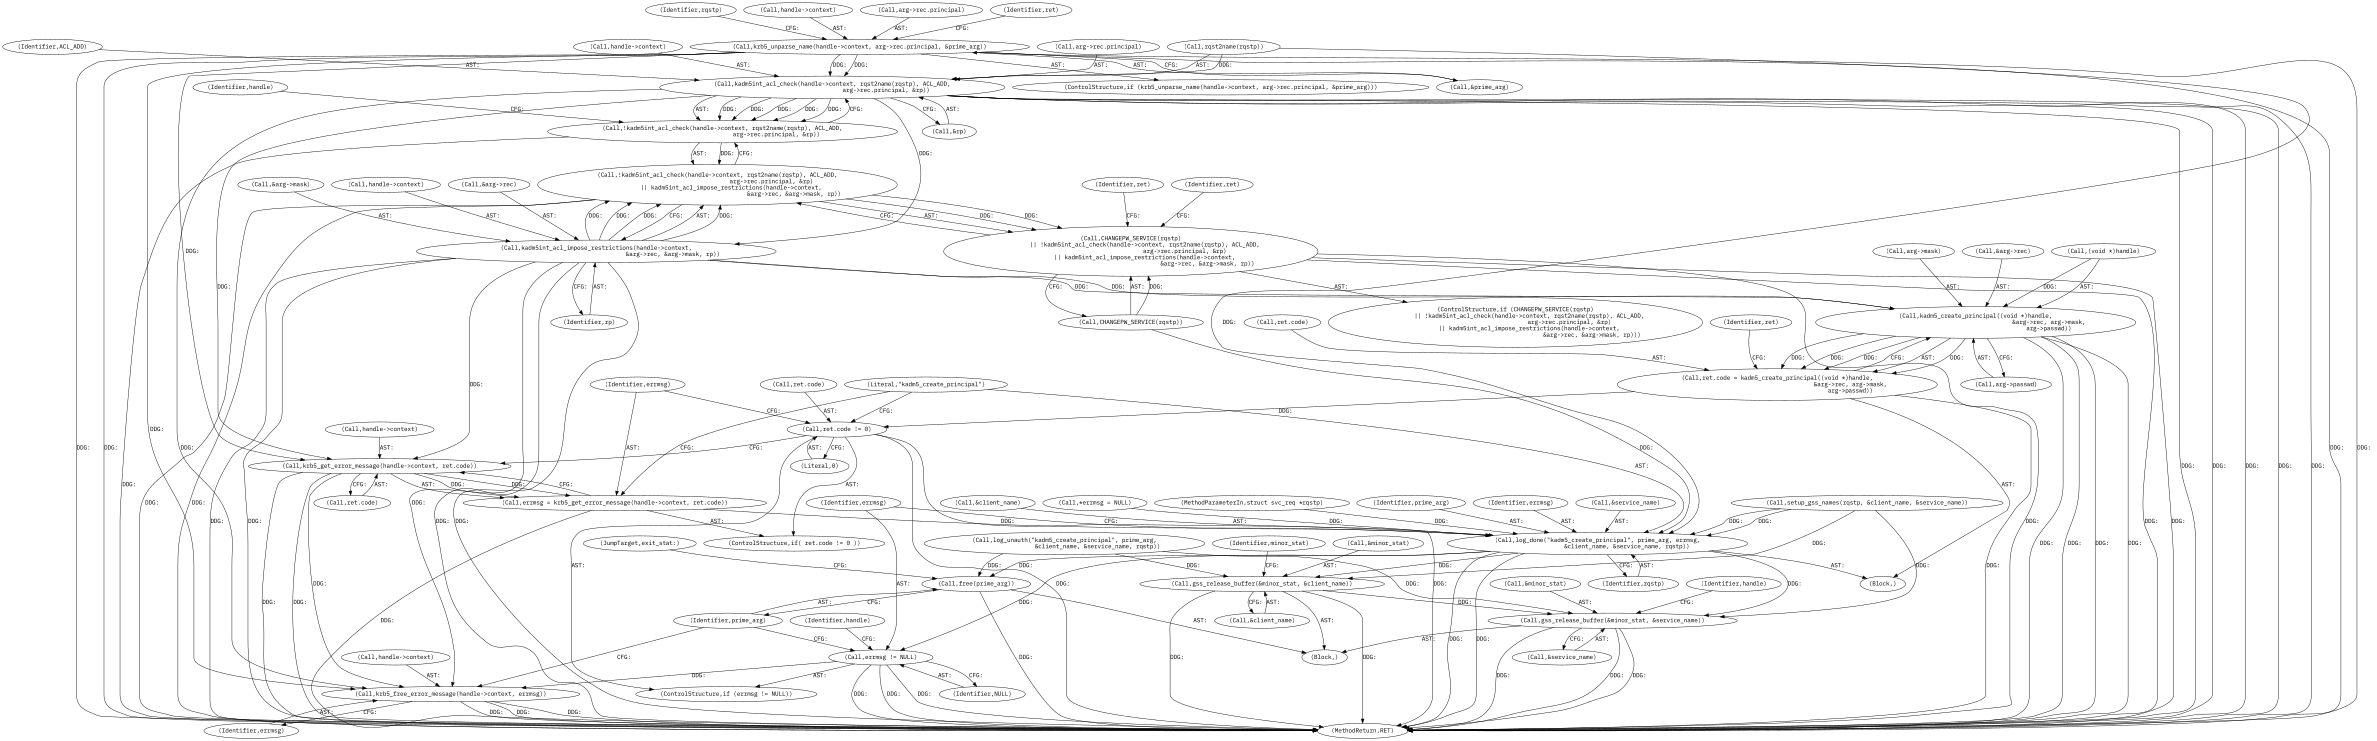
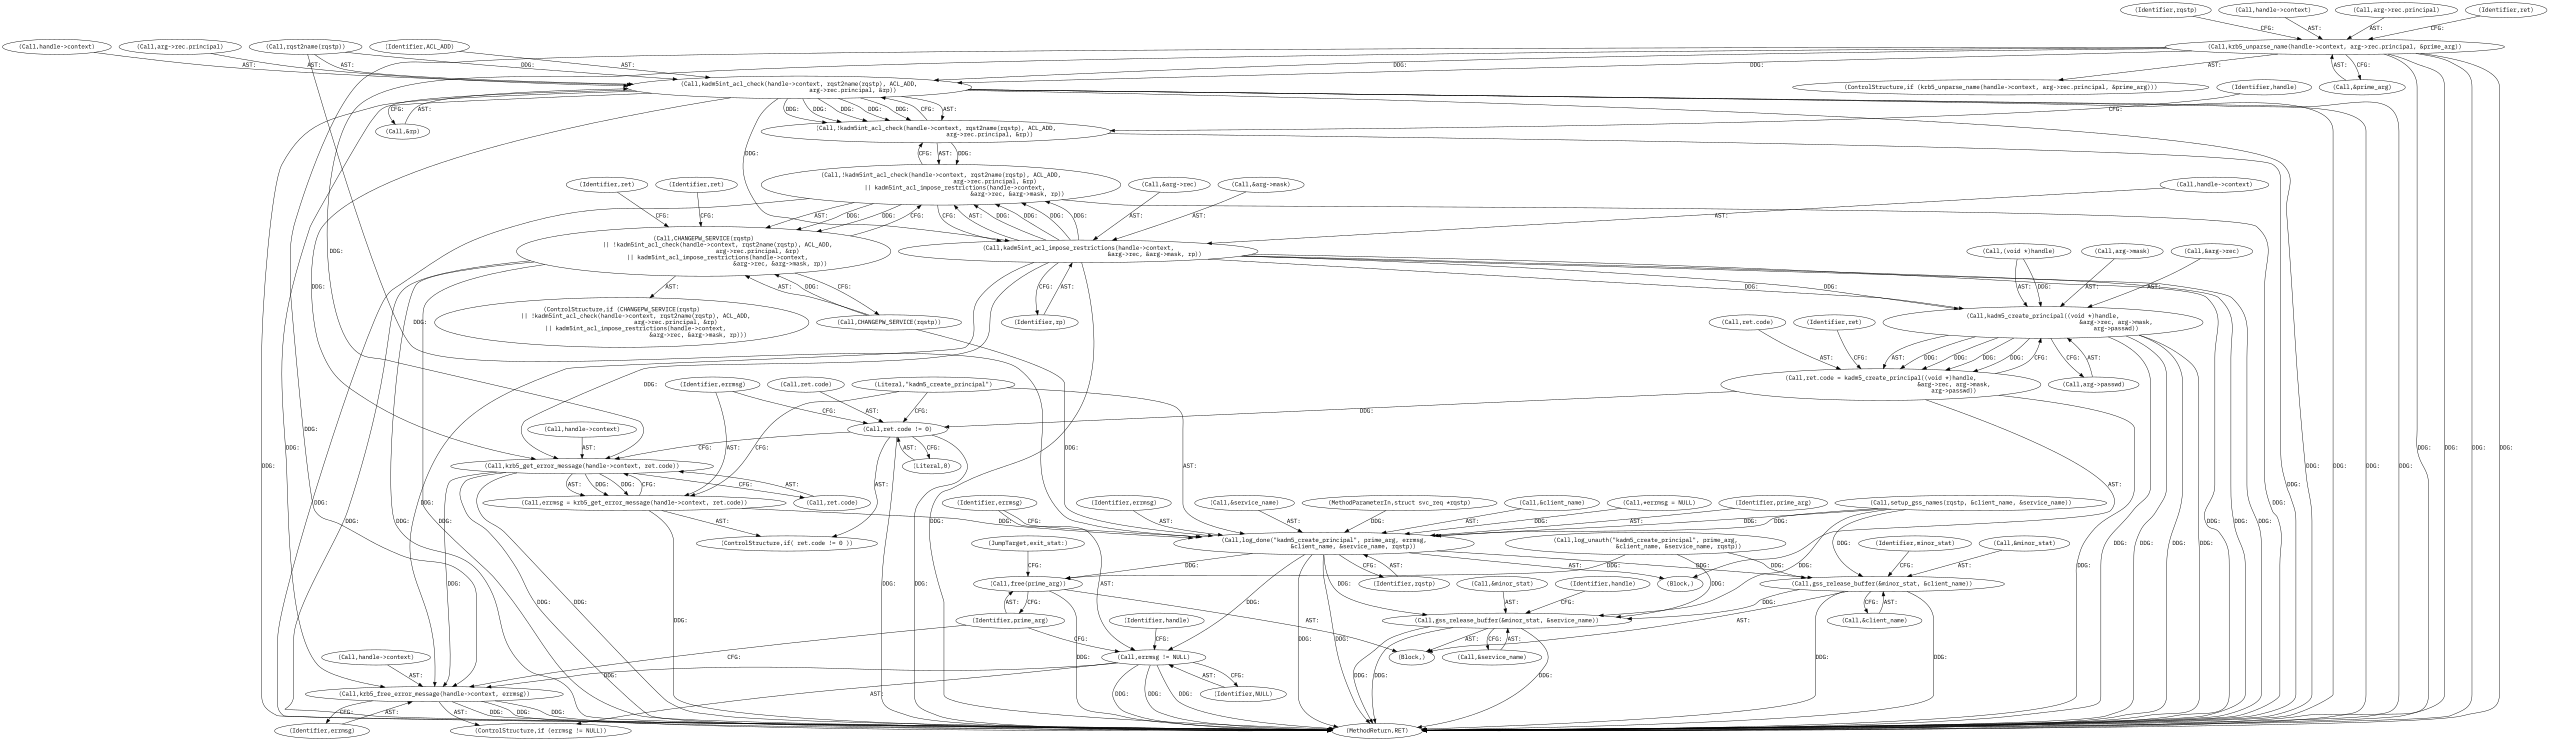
  digraph {
    fontname="IBM Plex Mono"
    node [fontname="IBM Plex Mono"]
    edge [fontname="IBM Plex Mono"]
    n1 [label="(Call,krb5_unparse_name(handle->context, arg->rec.principal, &prime_arg))"]
    n2 [label="(Call,kadm5int_acl_check(handle->context, rqst2name(rqstp), ACL_ADD,\n                               arg->rec.principal, &rp))"]
    n3 [label="(Call,krb5_get_error_message(handle->context, ret.code))"]
    n4 [label="(Call,krb5_free_error_message(handle->context, errmsg))"]
    n5 [label="(ControlStructure,if (krb5_unparse_name(handle->context, arg->rec.principal, &prime_arg)))"]
    n6 [label="(MethodReturn,RET)"]
    n7 [label="(Call,&prime_arg)"]
    n8 [label="(Call,!kadm5int_acl_check(handle->context, rqst2name(rqstp), ACL_ADD,\n                               arg->rec.principal, &rp))"]
    n9 [label="(Call,kadm5int_acl_impose_restrictions(handle->context,\n                                            &arg->rec, &arg->mask, rp))"]
    n10 [label="(Call,&rp)"]
    n11 [label="(Call,errmsg = krb5_get_error_message(handle->context, ret.code))"]
    n12 [label="(Call,ret.code)"]
    n13 [label="(ControlStructure,if (errmsg != NULL))"]
    n14 [label="(Identifier,errmsg)"]
    n15 [label="(Call,!kadm5int_acl_check(handle->context, rqst2name(rqstp), ACL_ADD,\n                               arg->rec.principal, &rp)\n        || kadm5int_acl_impose_restrictions(handle->context,\n                                            &arg->rec, &arg->mask, rp))"]
    n16 [label="(Call,kadm5_create_principal((void *)handle,\n                                          &arg->rec, arg->mask,\n                                          arg->passwd))"]
    n17 [label="(Identifier,rp)"]
    n18 [label="(Call,CHANGEPW_SERVICE(rqstp)\n        || !kadm5int_acl_check(handle->context, rqst2name(rqstp), ACL_ADD,\n                               arg->rec.principal, &rp)\n        || kadm5int_acl_impose_restrictions(handle->context,\n                                            &arg->rec, &arg->mask, rp))"]
    n19 [label="(Call,CHANGEPW_SERVICE(rqstp))"]
    n20 [label="(ControlStructure,if (CHANGEPW_SERVICE(rqstp)\n        || !kadm5int_acl_check(handle->context, rqst2name(rqstp), ACL_ADD,\n                               arg->rec.principal, &rp)\n        || kadm5int_acl_impose_restrictions(handle->context,\n                                            &arg->rec, &arg->mask, rp)))"]
    n21 [label="(Call,log_done(\"kadm5_create_principal\", prime_arg, errmsg,\n                 &client_name, &service_name, rqstp))"]
    n22 [label="(Call,ret.code = kadm5_create_principal((void *)handle,\n                                          &arg->rec, arg->mask,\n                                          arg->passwd))"]
    n23 [label="(Call,arg->passwd)"]
    n24 [label="(Call,ret.code != 0)"]
    n25 [label="(Block,)"]
    n26 [label="(ControlStructure,if( ret.code != 0 ))"]
    n27 [label="(Literal,0)"]
    n28 [label="(Call,errmsg != NULL)"]
    n29 [label="(Call,free(prime_arg))"]
    n30 [label="(Call,gss_release_buffer(&minor_stat, &client_name))"]
    n31 [label="(Call,gss_release_buffer(&minor_stat, &service_name))"]
    n32 [label="(Identifier,rqstp)"]
    n33 [label="(Identifier,NULL)"]
    n34 [label="(Block,)"]
    n35 [label="(Identifier,prime_arg)"]
    n36 [label="(Call,&client_name)"]
    n37 [label="(Call,&service_name)"]
    n38 [label="(Identifier,rqstp)"]
    n39 [label="(Call,handle->context)"]
    n40 [label="(Identifier,handle)"]
    n41 [label="(Call,&minor_stat)"]
    n42 [label="(Call,arg->rec.principal)"]
    n43 [label="(Identifier,minor_stat)"]
    n44 [label="(Call,&minor_stat)"]
    n45 [label="(MethodParameterIn,struct svc_req *rqstp)"]
    n46 [label="(Call,&arg->mask)"]
    n47 [label="(Call,ret.code)"]
    n48 [label="(Call,&client_name)"]
    n49 [label="(JumpTarget,exit_stat:)"]
    n50 [label="(Call,log_unauth(\"kadm5_create_principal\", prime_arg,\n                   &client_name, &service_name, rqstp))"]
    n51 [label="(Identifier,ret)"]
    n52 [label="(Call,(void *)handle)"]
    n53 [label="(Identifier,ret)"]
    n54 [label="(Call,arg->mask)"]
    n55 [label="(Call,*errmsg = NULL)"]
    n56 [label="(Literal,\"kadm5_create_principal\")"]
    n57 [label="(Call,setup_gss_names(rqstp, &client_name, &service_name))"]
    n58 [label="(Call,rqst2name(rqstp))"]
    n59 [label="(Identifier,prime_arg)"]
    n60 [label="(Identifier,ACL_ADD)"]
    n61 [label="(Identifier,errmsg)"]
    n62 [label="(Identifier,errmsg)"]
    n63 [label="(Call,&service_name)"]
    n64 [label="(Call,arg->rec.principal)"]
    n65 [label="(Identifier,handle)"]
    n66 [label="(Identifier,ret)"]
    n67 [label="(Call,handle->context)"]
    n68 [label="(Identifier,errmsg)"]
    n69 [label="(Call,handle->context)"]
    n70 [label="(Call,ret.code)"]
    n71 [label="(Identifier,handle)"]
    n72 [label="(Call,&arg->rec)"]
    n73 [label="(Call,handle->context)"]
    n74 [label="(Call,&arg->rec)"]
    n75 [label="(Identifier,ret)"]
    n76 [label="(Call,handle->context)"]
    n1 -> n2 [label="DDG: "]
    n1 -> n2 [label="DDG: "]
    n1 -> n3 [label="DDG: "]
    n1 -> n4 [label="DDG: "]
    n1 -> n5 [label="AST: "]
    n1 -> n6 [label="DDG: "]
    n1 -> n6 [label="DDG: "]
    n1 -> n6 [label="DDG: "]
    n1 -> n6 [label="DDG: "]
    n1 -> n7 [label="CFG: "]
    n2 -> n3 [label="DDG: "]
    n2 -> n4 [label="DDG: "]
    n2 -> n6 [label="DDG: "]
    n2 -> n6 [label="DDG: "]
    n2 -> n6 [label="DDG: "]
    n2 -> n6 [label="DDG: "]
    n2 -> n6 [label="DDG: "]
    n2 -> n8 [label="AST: "]
    n2 -> n8 [label="DDG: "]
    n2 -> n8 [label="DDG: "]
    n2 -> n8 [label="DDG: "]
    n2 -> n8 [label="DDG: "]
    n2 -> n8 [label="DDG: "]
    n2 -> n9 [label="DDG: "]
    n2 -> n10 [label="CFG: "]
    n3 -> n4 [label="DDG: "]
    n3 -> n6 [label="DDG: "]
    n3 -> n6 [label="DDG: "]
    n3 -> n11 [label="AST: "]
    n3 -> n11 [label="DDG: "]
    n3 -> n11 [label="DDG: "]
    n3 -> n12 [label="CFG: "]
    n4 -> n6 [label="DDG: "]
    n4 -> n6 [label="DDG: "]
    n4 -> n6 [label="DDG: "]
-   n24 -> n13 [label="AST: "]
+   n4 -> n13 [label="AST: "]
    n4 -> n14 [label="CFG: "]
    n7 -> n1 [label="AST: "]
    n8 -> n2 [label="CFG: "]
    n8 -> n6 [label="DDG: "]
    n8 -> n15 [label="AST: "]
    n8 -> n15 [label="DDG: "]
    n9 -> n3 [label="DDG: "]
    n9 -> n4 [label="DDG: "]
    n9 -> n6 [label="DDG: "]
    n9 -> n6 [label="DDG: "]
    n9 -> n6 [label="DDG: "]
    n9 -> n6 [label="DDG: "]
    n9 -> n15 [label="AST: "]
    n9 -> n15 [label="DDG: "]
    n9 -> n15 [label="DDG: "]
    n9 -> n15 [label="DDG: "]
    n9 -> n15 [label="DDG: "]
    n9 -> n16 [label="DDG: "]
    n9 -> n16 [label="DDG: "]
    n9 -> n17 [label="CFG: "]
    n10 -> n2 [label="AST: "]
    n11 -> n3 [label="CFG: "]
    n11 -> n6 [label="DDG: "]
    n11 -> n21 [label="DDG: "]
    n11 -> n26 [label="AST: "]
    n12 -> n3 [label="AST: "]
    n14 -> n4 [label="AST: "]
    n15 -> n6 [label="DDG: "]
    n15 -> n6 [label="DDG: "]
    n15 -> n8 [label="CFG: "]
    n15 -> n9 [label="CFG: "]
    n15 -> n18 [label="AST: "]
    n15 -> n18 [label="DDG: "]
    n15 -> n18 [label="DDG: "]
    n16 -> n6 [label="DDG: "]
    n16 -> n6 [label="DDG: "]
    n16 -> n6 [label="DDG: "]
    n16 -> n6 [label="DDG: "]
    n16 -> n22 [label="AST: "]
    n16 -> n22 [label="DDG: "]
    n16 -> n22 [label="DDG: "]
    n16 -> n22 [label="DDG: "]
    n16 -> n22 [label="DDG: "]
    n16 -> n23 [label="CFG: "]
    n17 -> n9 [label="AST: "]
    n18 -> n6 [label="DDG: "]
    n18 -> n6 [label="DDG: "]
    n18 -> n6 [label="DDG: "]
    n18 -> n15 [label="CFG: "]
    n18 -> n19 [label="CFG: "]
    n18 -> n20 [label="AST: "]
    n19 -> n18 [label="AST: "]
    n19 -> n18 [label="DDG: "]
    n19 -> n21 [label="DDG: "]
    n21 -> n6 [label="DDG: "]
    n21 -> n6 [label="DDG: "]
    n21 -> n25 [label="AST: "]
    n21 -> n28 [label="DDG: "]
    n21 -> n29 [label="DDG: "]
    n21 -> n30 [label="DDG: "]
    n21 -> n31 [label="DDG: "]
    n21 -> n32 [label="CFG: "]
    n22 -> n6 [label="DDG: "]
    n22 -> n16 [label="CFG: "]
    n22 -> n24 [label="DDG: "]
    n22 -> n25 [label="AST: "]
    n23 -> n16 [label="AST: "]
    n24 -> n3 [label="CFG: "]
    n24 -> n6 [label="DDG: "]
    n24 -> n6 [label="DDG: "]
    n24 -> n26 [label="AST: "]
    n24 -> n27 [label="CFG: "]
    n27 -> n24 [label="AST: "]
    n28 -> n4 [label="DDG: "]
    n28 -> n6 [label="DDG: "]
    n28 -> n6 [label="DDG: "]
    n28 -> n6 [label="DDG: "]
    n28 -> n13 [label="AST: "]
    n28 -> n33 [label="CFG: "]
    n29 -> n6 [label="DDG: "]
    n29 -> n34 [label="AST: "]
    n29 -> n35 [label="CFG: "]
    n30 -> n6 [label="DDG: "]
    n30 -> n6 [label="DDG: "]
    n30 -> n31 [label="DDG: "]
    n30 -> n34 [label="AST: "]
    n30 -> n36 [label="CFG: "]
    n31 -> n6 [label="DDG: "]
    n31 -> n6 [label="DDG: "]
    n31 -> n6 [label="DDG: "]
    n31 -> n34 [label="AST: "]
    n31 -> n37 [label="CFG: "]
    n32 -> n21 [label="AST: "]
    n33 -> n28 [label="AST: "]
    n35 -> n4 [label="CFG: "]
    n35 -> n28 [label="CFG: "]
    n35 -> n29 [label="AST: "]
    n36 -> n30 [label="AST: "]
    n37 -> n31 [label="AST: "]
    n38 -> n1 [label="CFG: "]
    n39 -> n1 [label="AST: "]
    n40 -> n8 [label="CFG: "]
    n41 -> n31 [label="AST: "]
    n42 -> n2 [label="AST: "]
    n43 -> n30 [label="CFG: "]
    n44 -> n30 [label="AST: "]
    n45 -> n21 [label="DDG: "]
    n46 -> n9 [label="AST: "]
    n47 -> n22 [label="AST: "]
    n48 -> n21 [label="AST: "]
    n49 -> n29 [label="CFG: "]
    n50 -> n29 [label="DDG: "]
    n50 -> n30 [label="DDG: "]
    n50 -> n31 [label="DDG: "]
    n51 -> n22 [label="CFG: "]
    n52 -> n16 [label="AST: "]
    n52 -> n16 [label="DDG: "]
    n53 -> n18 [label="CFG: "]
    n54 -> n16 [label="AST: "]
    n55 -> n21 [label="DDG: "]
    n56 -> n11 [label="CFG: "]
    n56 -> n21 [label="AST: "]
    n56 -> n24 [label="CFG: "]
    n57 -> n21 [label="DDG: "]
    n57 -> n21 [label="DDG: "]
    n57 -> n30 [label="DDG: "]
    n57 -> n31 [label="DDG: "]
    n58 -> n2 [label="AST: "]
    n58 -> n2 [label="DDG: "]
    n58 -> n21 [label="DDG: "]
    n59 -> n21 [label="AST: "]
    n60 -> n2 [label="AST: "]
    n61 -> n11 [label="AST: "]
    n61 -> n24 [label="CFG: "]
    n62 -> n21 [label="AST: "]
    n63 -> n21 [label="AST: "]
    n64 -> n1 [label="AST: "]
    n65 -> n28 [label="CFG: "]
    n66 -> n18 [label="CFG: "]
    n67 -> n9 [label="AST: "]
    n68 -> n21 [label="CFG: "]
    n68 -> n28 [label="AST: "]
    n69 -> n4 [label="AST: "]
    n70 -> n24 [label="AST: "]
    n71 -> n31 [label="CFG: "]
    n72 -> n9 [label="AST: "]
    n73 -> n2 [label="AST: "]
    n74 -> n16 [label="AST: "]
    n75 -> n1 [label="CFG: "]
    n76 -> n3 [label="AST: "]
  }
